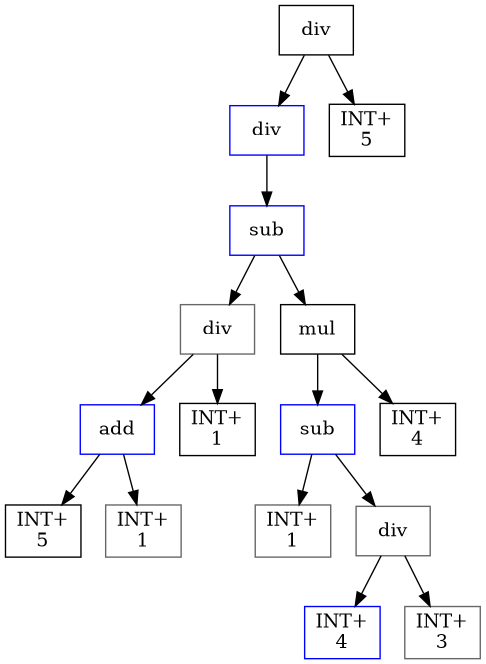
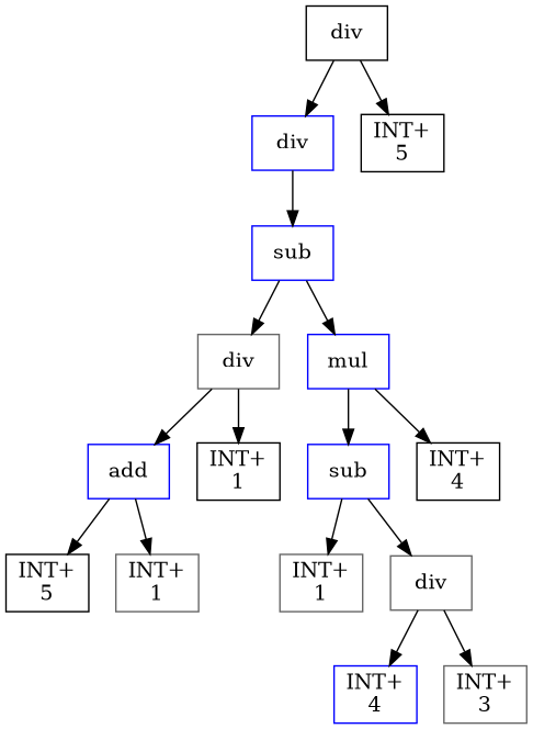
  digraph {
    node [color=blue shape=box]
    n1 [color=black label=div]
    n2 [label=div]
    n3 [color=black label="INT+\n5"]
    n4 [label=sub]
    n5 [color=gray40 label=div]
-   n6 [color=black label=mul]
+   n6 [label=mul]
    n7 [label=add]
    n8 [color=black label="INT+\n1"]
    n9 [label=sub]
    n10 [color=black label="INT+\n4"]
    n11 [color=black label="INT+\n5"]
    n12 [color=gray40 label="INT+\n1"]
    n13 [color=gray40 label="INT+\n1"]
    n14 [color=gray40 label=div]
    n15 [label="INT+\n4"]
    n16 [color=gray40 label="INT+\n3"]
    n1 -> n2
    n1 -> n3
    n2 -> n4
    n4 -> n5
    n4 -> n6
    n5 -> n7
    n5 -> n8
    n6 -> n9
    n6 -> n10
    n7 -> n11
    n7 -> n12
    n9 -> n13
    n9 -> n14
    n14 -> n15
    n14 -> n16
  }
